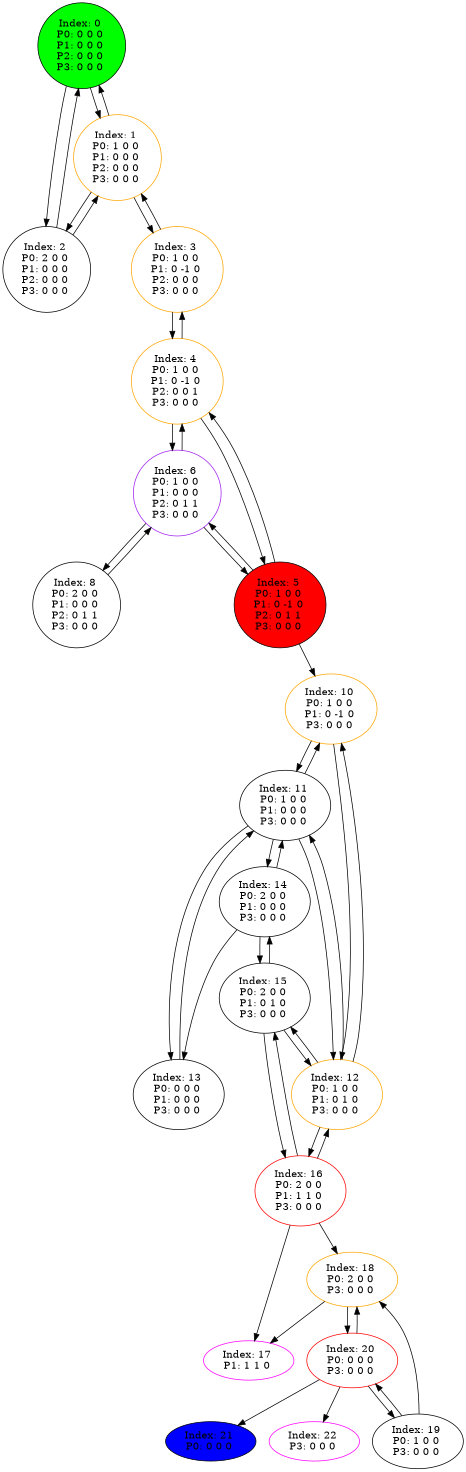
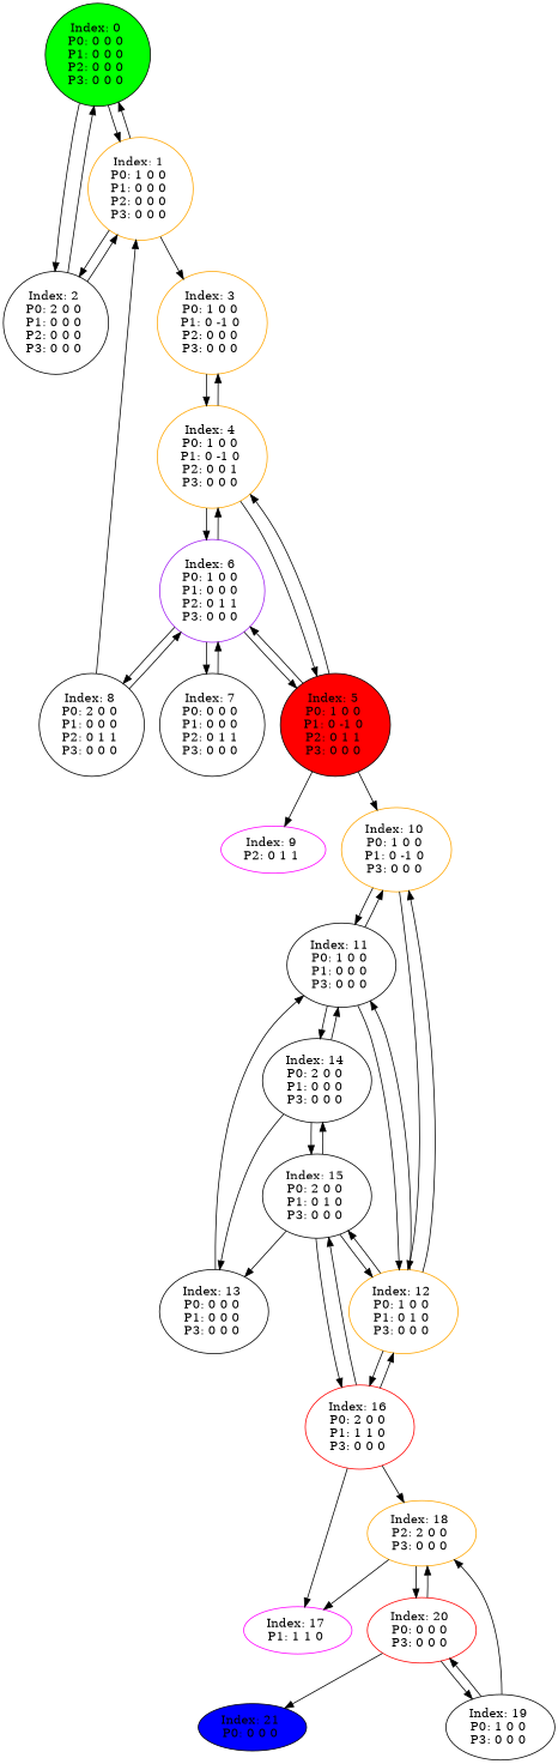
  digraph {
    color=black
    n1 [fillcolor=green label="Index: 0 \nP0: 0 0 0 \nP1: 0 0 0 \nP2: 0 0 0 \nP3: 0 0 0 \n" style=filled]
    n2 [color=orange label="Index: 1 \nP0: 1 0 0 \nP1: 0 0 0 \nP2: 0 0 0 \nP3: 0 0 0 \n"]
    n3 [label="Index: 2 \nP0: 2 0 0 \nP1: 0 0 0 \nP2: 0 0 0 \nP3: 0 0 0 \n"]
    n4 [color=orange label="Index: 3 \nP0: 1 0 0 \nP1: 0 -1 0 \nP2: 0 0 0 \nP3: 0 0 0 \n"]
    n5 [color=orange label="Index: 4 \nP0: 1 0 0 \nP1: 0 -1 0 \nP2: 0 0 1 \nP3: 0 0 0 \n"]
    n6 [fillcolor=red label="Index: 5 \nP0: 1 0 0 \nP1: 0 -1 0 \nP2: 0 1 1 \nP3: 0 0 0 \n" style=filled]
    n7 [color=purple label="Index: 6 \nP0: 1 0 0 \nP1: 0 0 0 \nP2: 0 1 1 \nP3: 0 0 0 \n"]
+   n8 [color=fuchsia label="Index: 9 \nP2: 0 1 1 \n"]
    n9 [color=orange label="Index: 10 \nP0: 1 0 0 \nP1: 0 -1 0 \nP3: 0 0 0 \n"]
+   n10 [label="Index: 7 \nP0: 0 0 0 \nP1: 0 0 0 \nP2: 0 1 1 \nP3: 0 0 0 \n"]
    n11 [label="Index: 8 \nP0: 2 0 0 \nP1: 0 0 0 \nP2: 0 1 1 \nP3: 0 0 0 \n"]
    n12 [label="Index: 11 \nP0: 1 0 0 \nP1: 0 0 0 \nP3: 0 0 0 \n"]
    n13 [color=orange label="Index: 12 \nP0: 1 0 0 \nP1: 0 1 0 \nP3: 0 0 0 \n"]
    n14 [label="Index: 13 \nP0: 0 0 0 \nP1: 0 0 0 \nP3: 0 0 0 \n"]
    n15 [label="Index: 14 \nP0: 2 0 0 \nP1: 0 0 0 \nP3: 0 0 0 \n"]
    n16 [label="Index: 15 \nP0: 2 0 0 \nP1: 0 1 0 \nP3: 0 0 0 \n"]
    n17 [color=red label="Index: 16 \nP0: 2 0 0 \nP1: 1 1 0 \nP3: 0 0 0 \n"]
    n18 [color=fuchsia label="Index: 17 \nP1: 1 1 0 \n"]
-   n19 [color=orange label="Index: 18 \nP0: 2 0 0 \nP3: 0 0 0 \n"]
+   n19 [color=orange label="Index: 18 \nP2: 2 0 0 \nP3: 0 0 0 \n"]
    n20 [color=red label="Index: 20 \nP0: 0 0 0 \nP3: 0 0 0 \n"]
    n21 [label="Index: 19 \nP0: 1 0 0 \nP3: 0 0 0 \n"]
    n22 [fillcolor=blue label="Index: 21 \nP0: 0 0 0 \n" style=filled]
-   n23 [color=fuchsia label="Index: 22 \nP3: 0 0 0 \n"]
    n1 -> n2
    n1 -> n3
    n2 -> n1
    n2 -> n3
    n2 -> n4
    n3 -> n1
    n3 -> n2
-   n4 -> n2
+   n11 -> n2
    n4 -> n5
    n5 -> n4
    n5 -> n6
    n5 -> n7
    n6 -> n5
    n6 -> n7
+   n6 -> n8
    n6 -> n9
    n7 -> n5
    n7 -> n6
+   n7 -> n10
    n7 -> n11
    n9 -> n12
    n9 -> n13
+   n10 -> n7
    n11 -> n7
    n12 -> n9
    n12 -> n13
-   n12 -> n14
+   n16 -> n14
    n12 -> n15
    n13 -> n9
    n13 -> n12
    n13 -> n16
    n13 -> n17
    n14 -> n12
    n15 -> n12
    n15 -> n14
    n15 -> n16
    n16 -> n13
    n16 -> n15
    n16 -> n17
    n17 -> n13
    n17 -> n16
    n17 -> n18
    n17 -> n19
    n19 -> n18
    n19 -> n20
    n20 -> n19
    n20 -> n21
    n20 -> n22
-   n20 -> n23
    n21 -> n19
    n21 -> n20
  }
